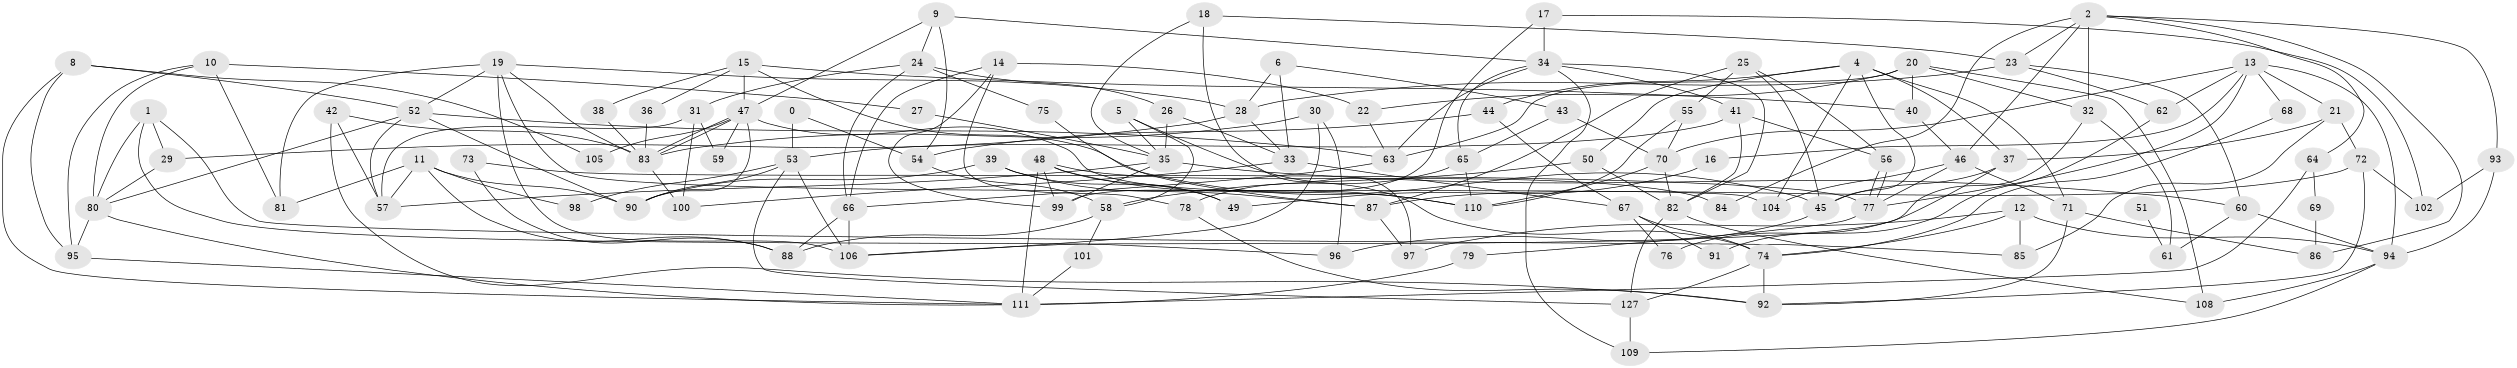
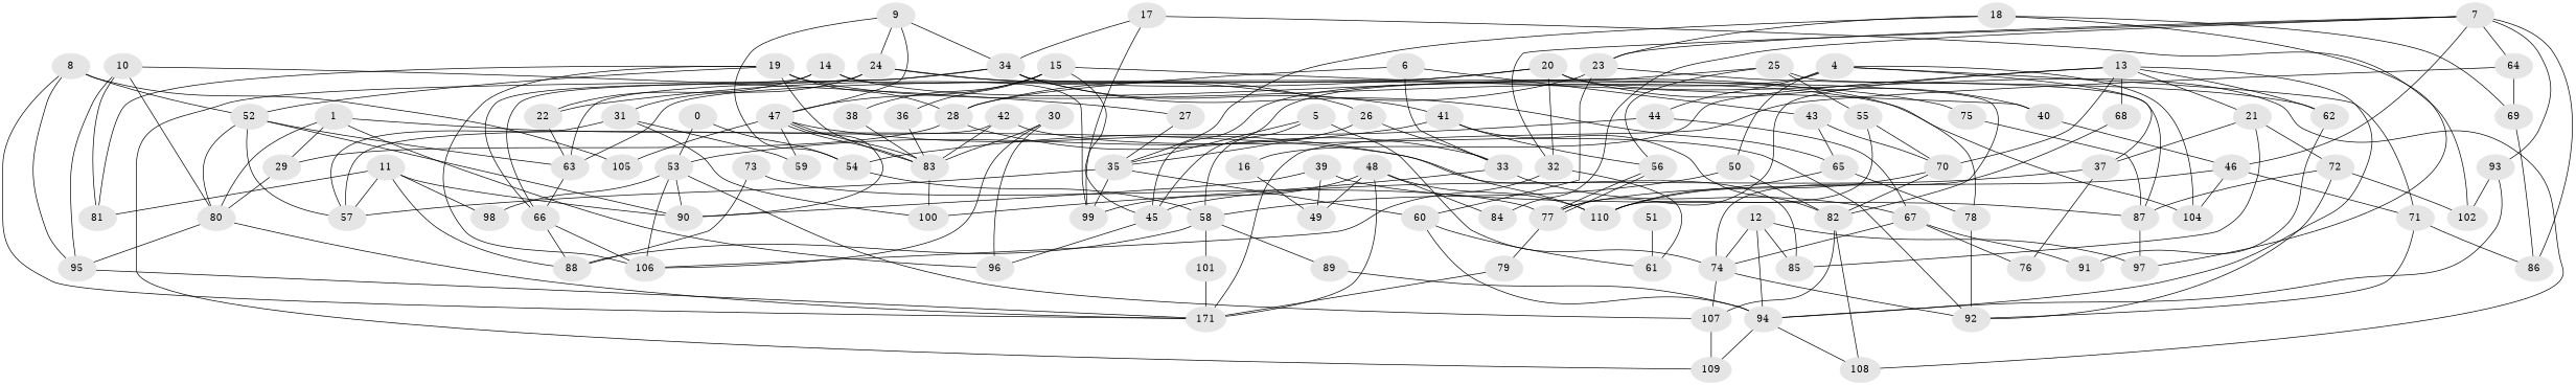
  graph {
    node [color=gray90 style=filled]
    1
    29
    80
    85
    96
    95
-   111
+   111 [label=171]
    51
    61
    55
    70
    110
    78
    92
    n15 [label=0]
    53
    54
    90
    98
    106
-   107 [label=127]
+   107
    58
    4
    37
    44
    45
    50
    71
    104
    76
    67
    82
    86
    5
    35
    74
    57
    99
    60
    88
+   89
    101
    6
    28
    33
    43
    100
    65
-   7 [label=2]
+   7
    23
    32
    46
    64
    84
    93
    62
    77
    69
    94
    102
    8
    52
    105
    63
    9
    24
    34
    47
    66
    26
    31
    75
    41
    109
    83
    59
    10
    27
    81
    11
    12
    97
    108
    13
    16
    21
    68
    49
    72
    91
    79
    14
    22
    15
    36
    38
    40
    17
    18
    19
    20
    87
    25
    56
    30
    39
    42
    48
    73
    1 -- 29
    1 -- 80
    1 -- 85
    1 -- 96
    29 -- 80
    80 -- 95
    80 -- 111
    95 -- 111
    51 -- 61
    55 -- 70
    55 -- 110
    70 -- 110
    70 -- 82
    78 -- 92
    n15 -- 53
    n15 -- 54
    53 -- 90
    53 -- 98
    53 -- 106
    53 -- 107
    54 -- 58
    107 -- 109
    58 -- 88
+   58 -- 89
    58 -- 101
    4 -- 37
    4 -- 44
    4 -- 45
    4 -- 50
    4 -- 71
    4 -- 104
    37 -- 45
    37 -- 76
    44 -- 54
    44 -- 67
    45 -- 96
    50 -- 58
    50 -- 82
    71 -- 92
    71 -- 86
    67 -- 76
    67 -- 74
    67 -- 91
    82 -- 107
    82 -- 108
    5 -- 58
    5 -- 35
    5 -- 74
    35 -- 57
    35 -- 99
    35 -- 60
    74 -- 92
    74 -- 107
    60 -- 61
    60 -- 94
+   89 -- 94
    101 -- 111
    6 -- 28
    6 -- 33
    6 -- 43
    28 -- 29
    28 -- 33
    33 -- 67
    33 -- 100
    43 -- 70
    43 -- 65
    65 -- 110
    65 -- 78
    7 -- 86
    7 -- 23
    7 -- 32
    7 -- 46
    7 -- 64
    7 -- 84
    7 -- 93
    23 -- 60
    23 -- 28
    23 -- 62
    32 -- 61
    32 -- 106
    46 -- 71
    46 -- 104
    46 -- 77
    64 -- 111
    64 -- 69
    93 -- 94
    93 -- 102
    62 -- 91
    77 -- 79
    69 -- 86
    94 -- 109
    94 -- 108
    8 -- 95
    8 -- 111
    8 -- 52
    8 -- 105
    52 -- 80
    52 -- 90
    52 -- 57
    52 -- 63
    63 -- 66
    9 -- 54
    9 -- 24
    9 -- 34
    9 -- 47
    24 -- 66
    24 -- 26
    24 -- 31
    24 -- 75
    34 -- 82
    34 -- 65
    34 -- 63
    34 -- 41
    34 -- 109
    47 -- 110
    47 -- 90
    47 -- 105
    47 -- 83
    47 -- 83
    47 -- 59
    66 -- 106
    66 -- 88
    26 -- 35
    26 -- 33
    31 -- 57
    31 -- 100
    31 -- 59
    75 -- 87
    41 -- 53
    41 -- 82
    41 -- 56
    83 -- 100
    10 -- 80
    10 -- 95
    10 -- 27
    10 -- 81
    27 -- 35
    11 -- 90
    11 -- 98
    11 -- 57
    11 -- 88
    11 -- 81
    12 -- 85
    12 -- 74
    12 -- 94
    12 -- 97
    13 -- 70
    13 -- 62
    13 -- 77
    13 -- 94
    13 -- 16
    13 -- 21
    13 -- 68
    16 -- 49
    21 -- 85
    21 -- 37
    21 -- 72
    68 -- 74
    72 -- 92
    72 -- 102
    72 -- 87
    79 -- 111
    14 -- 78
    14 -- 99
    14 -- 66
    14 -- 22
    22 -- 63
    15 -- 45
    15 -- 47
    15 -- 36
    15 -- 38
    15 -- 40
    36 -- 83
    38 -- 83
    40 -- 46
    17 -- 99
    17 -- 102
    17 -- 34
    18 -- 35
    18 -- 23
+   18 -- 69
    18 -- 97
    19 -- 106
    19 -- 104
    19 -- 28
    19 -- 52
    19 -- 83
    19 -- 81
    20 -- 32
    20 -- 63
    20 -- 108
    20 -- 22
    20 -- 40
    87 -- 97
    25 -- 55
    25 -- 45
    25 -- 87
    25 -- 56
    56 -- 77
    56 -- 77
    30 -- 96
    30 -- 106
    30 -- 83
    39 -- 90
    39 -- 49
    39 -- 87
    42 -- 92
    42 -- 57
    42 -- 83
    48 -- 111
    48 -- 110
    48 -- 99
    48 -- 84
    48 -- 49
    73 -- 88
    73 -- 77
  }
